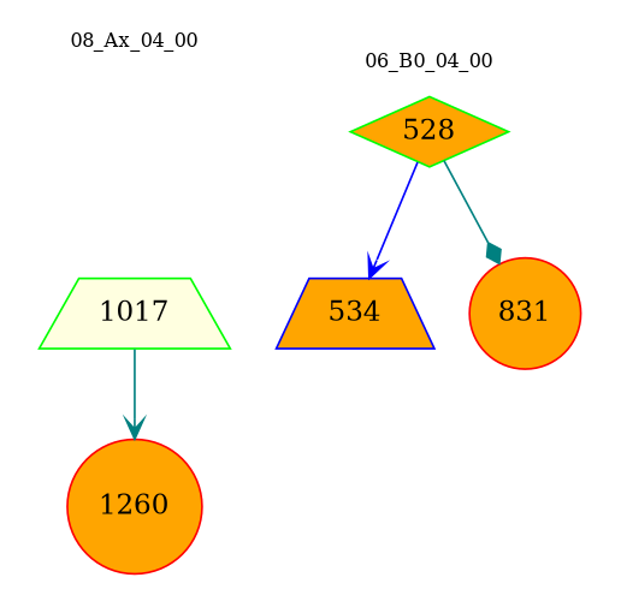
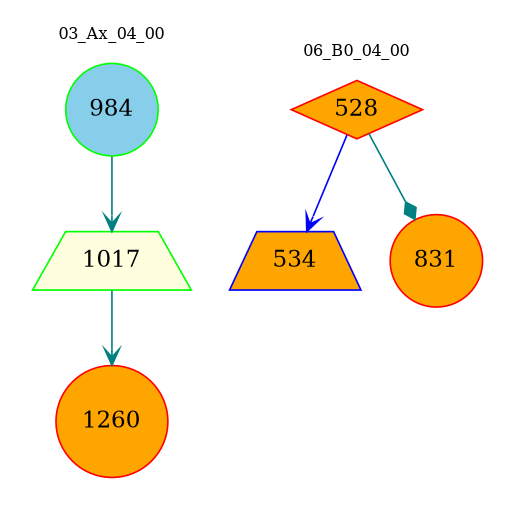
  digraph {
    node [color=green fillcolor=orange shape=circle style=filled]
    edge [arrowhead=vee color=teal]
+   n1 [fillcolor=skyblue label=984]
    n2 [fillcolor=lightyellow label=1017 shape=trapezium]
    n3 [color=red label=1260]
-   n4 [label=528 shape=diamond]
+   n4 [color=red label=528 shape=diamond]
    n5 [color=blue label=534 shape=trapezium]
    n6 [color=red label=831]
    subgraph cluster_1 {
      color=white
      fontsize=10
-     label="08_Ax_04_00"
+     label="03_Ax_04_00"
+     n1
      n2
      n3
    }
    subgraph cluster_2 {
      color=white
      fontsize=10
      label="06_B0_04_00"
      n4
      n5
      n6
    }
+   n1 -> n2
    n2 -> n3
    n4 -> n5 [color=blue]
    n4 -> n6 [arrowhead=diamond]
  }
